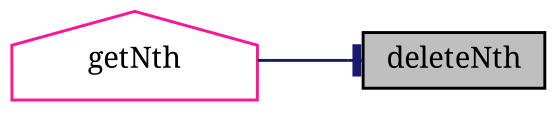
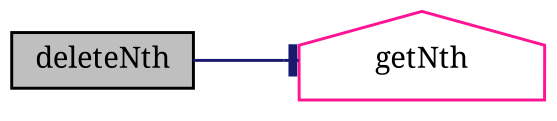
  digraph {
    rankdir=LR
    fontname="Noto Serif"
    node [fontname="Noto Serif" fontsize=10 style=filled]
    n1 [color=black fillcolor=grey75 fontcolor=black height=0.2 label=deleteNth shape=box width=0.4]
    n2 [color=deeppink fillcolor=white height=0.2 label=getNth shape=house width=0.4]
-   n2 -> n1 [color=midnightblue fontname="Noto Serif" fontsize=10 labelfontname=Helvetica labelfontsize=10 style=solid arrowhead=tee]
+   n1 -> n2 [color=midnightblue fontname="Noto Serif" fontsize=10 labelfontname=Helvetica labelfontsize=10 style=solid arrowhead=tee]
  }
